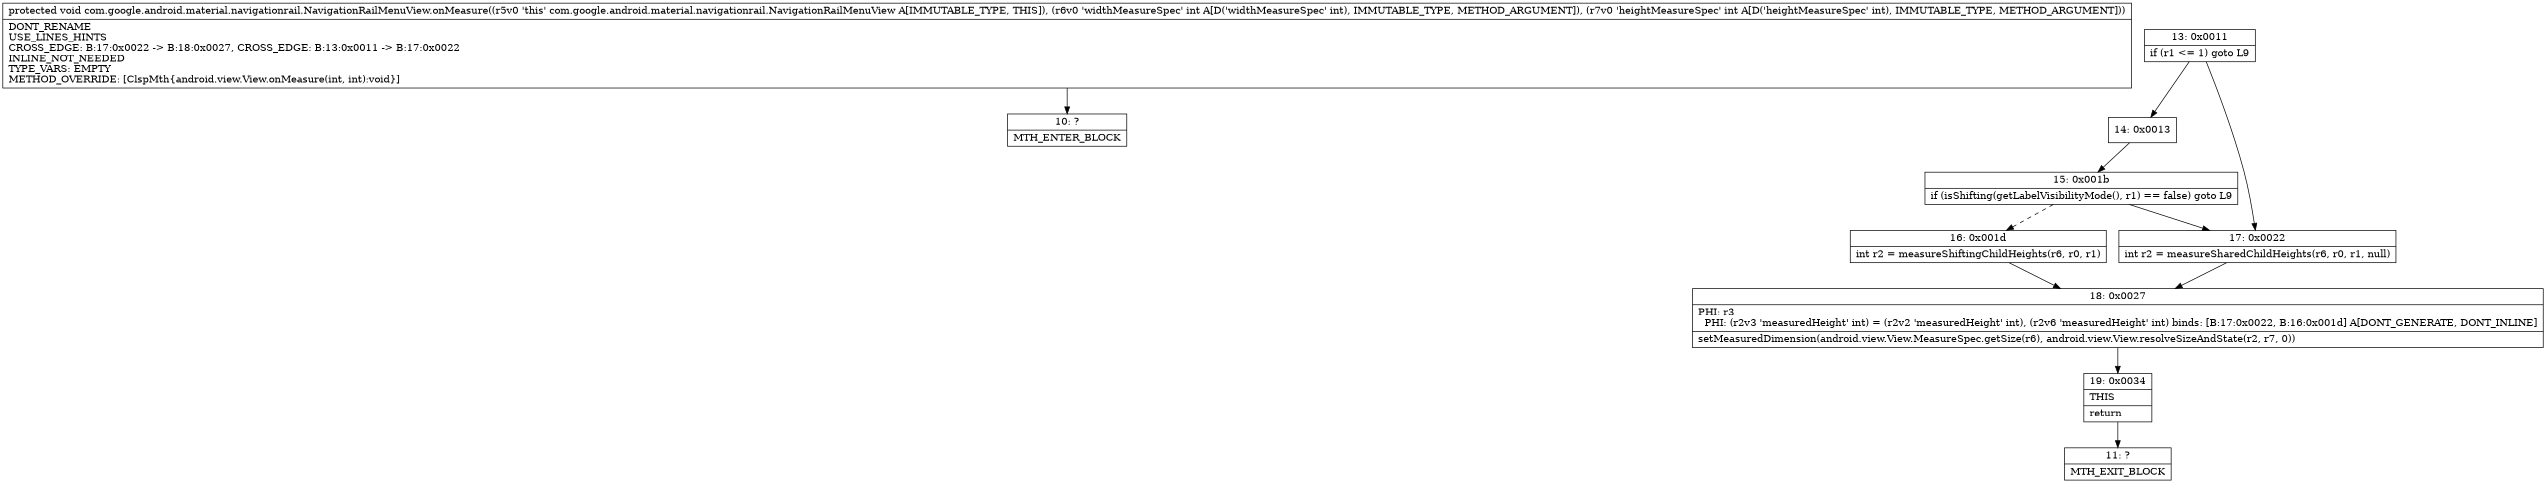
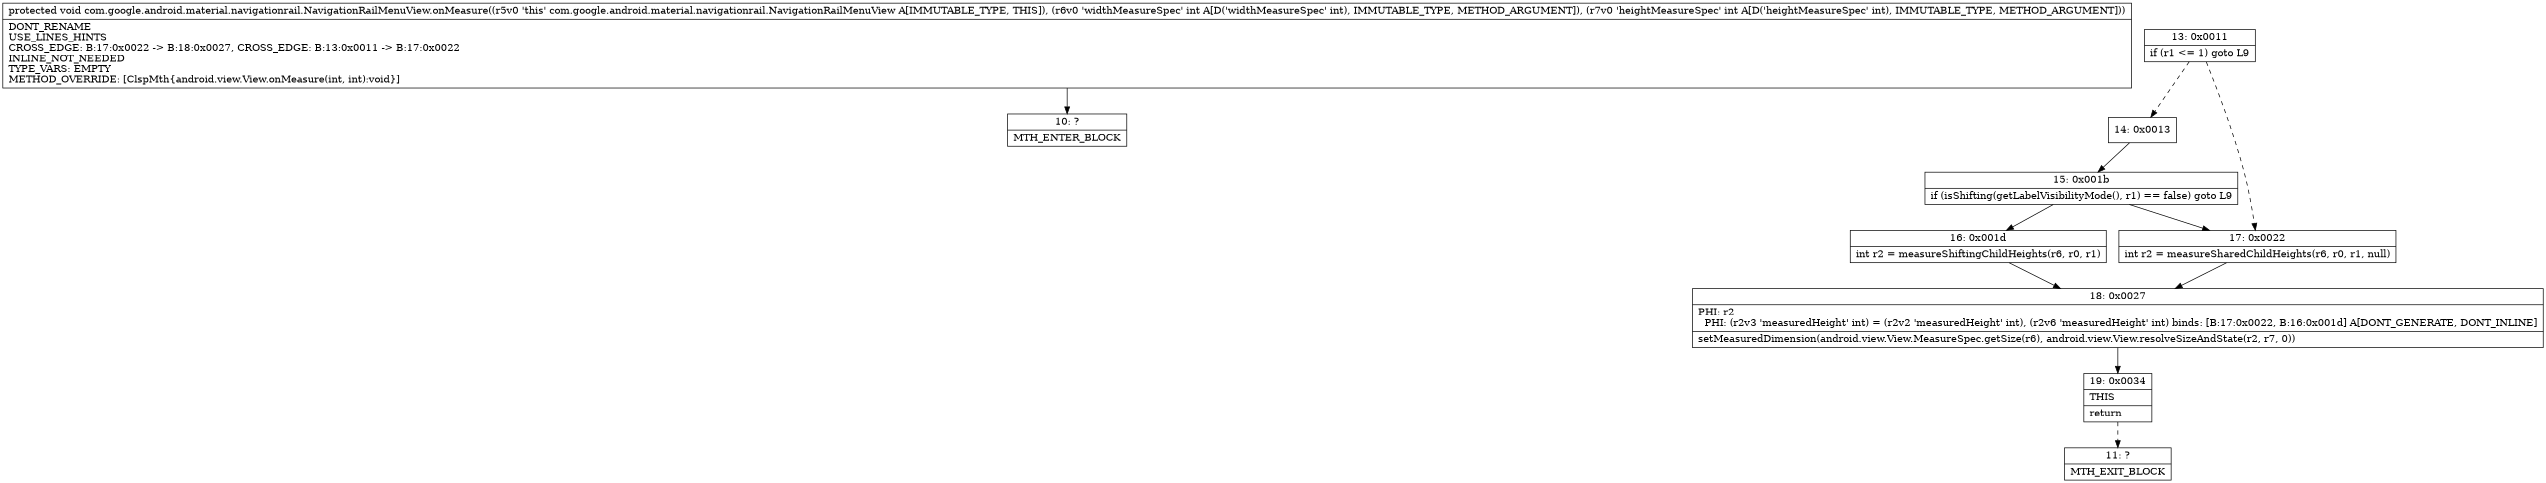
  digraph {
    node [shape=record]
    n1 [label="{10\:\ ?|MTH_ENTER_BLOCK\l}"]
    n2 [label="{13\:\ 0x0011|if (r1 \<= 1) goto L9\l}"]
    n3 [label="{14\:\ 0x0013}"]
    n4 [label="{17\:\ 0x0022|int r2 = measureSharedChildHeights(r6, r0, r1, null)\l}"]
    n5 [label="{15\:\ 0x001b|if (isShifting(getLabelVisibilityMode(), r1) == false) goto L9\l}"]
-   n6 [label="{18\:\ 0x0027|PHI: r3 \l  PHI: (r2v3 'measuredHeight' int) = (r2v2 'measuredHeight' int), (r2v6 'measuredHeight' int) binds: [B:17:0x0022, B:16:0x001d] A[DONT_GENERATE, DONT_INLINE]\l|setMeasuredDimension(android.view.View.MeasureSpec.getSize(r6), android.view.View.resolveSizeAndState(r2, r7, 0))\l}"]
+   n6 [label="{18\:\ 0x0027|PHI: r2 \l  PHI: (r2v3 'measuredHeight' int) = (r2v2 'measuredHeight' int), (r2v6 'measuredHeight' int) binds: [B:17:0x0022, B:16:0x001d] A[DONT_GENERATE, DONT_INLINE]\l|setMeasuredDimension(android.view.View.MeasureSpec.getSize(r6), android.view.View.resolveSizeAndState(r2, r7, 0))\l}"]
    n7 [label="{16\:\ 0x001d|int r2 = measureShiftingChildHeights(r6, r0, r1)\l}"]
    n8 [label="{19\:\ 0x0034|THIS\l|return\l}"]
    n9 [label="{11\:\ ?|MTH_EXIT_BLOCK\l}"]
    n10 [label="{protected void com.google.android.material.navigationrail.NavigationRailMenuView.onMeasure((r5v0 'this' com.google.android.material.navigationrail.NavigationRailMenuView A[IMMUTABLE_TYPE, THIS]), (r6v0 'widthMeasureSpec' int A[D('widthMeasureSpec' int), IMMUTABLE_TYPE, METHOD_ARGUMENT]), (r7v0 'heightMeasureSpec' int A[D('heightMeasureSpec' int), IMMUTABLE_TYPE, METHOD_ARGUMENT]))  | DONT_RENAME\lUSE_LINES_HINTS\lCROSS_EDGE: B:17:0x0022 \-\> B:18:0x0027, CROSS_EDGE: B:13:0x0011 \-\> B:17:0x0022\lINLINE_NOT_NEEDED\lTYPE_VARS: EMPTY\lMETHOD_OVERRIDE: [ClspMth\{android.view.View.onMeasure(int, int):void\}]\l}"]
-   n2 -> n3 [style=solid]
-   n2 -> n4
+   n2 -> n3 [style=dashed]
+   n2 -> n4 [style=dashed]
    n3 -> n5
    n4 -> n6
    n5 -> n4
-   n5 -> n7 [style=dashed]
+   n5 -> n7 [style=solid]
    n6 -> n8
    n7 -> n6
-   n8 -> n9
+   n8 -> n9 [style=dashed]
    n10 -> n1
  }
